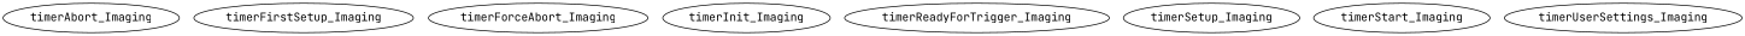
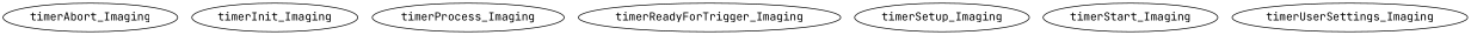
  digraph {
    fontname="JetBrains Mono"
    node [fontname="JetBrains Mono"]
    timerAbort_Imaging
-   timerFirstSetup_Imaging
-   timerForceAbort_Imaging
    timerInit_Imaging
+   timerProcess_Imaging
    timerReadyForTrigger_Imaging
    timerSetup_Imaging
    timerStart_Imaging
    timerUserSettings_Imaging
  }
